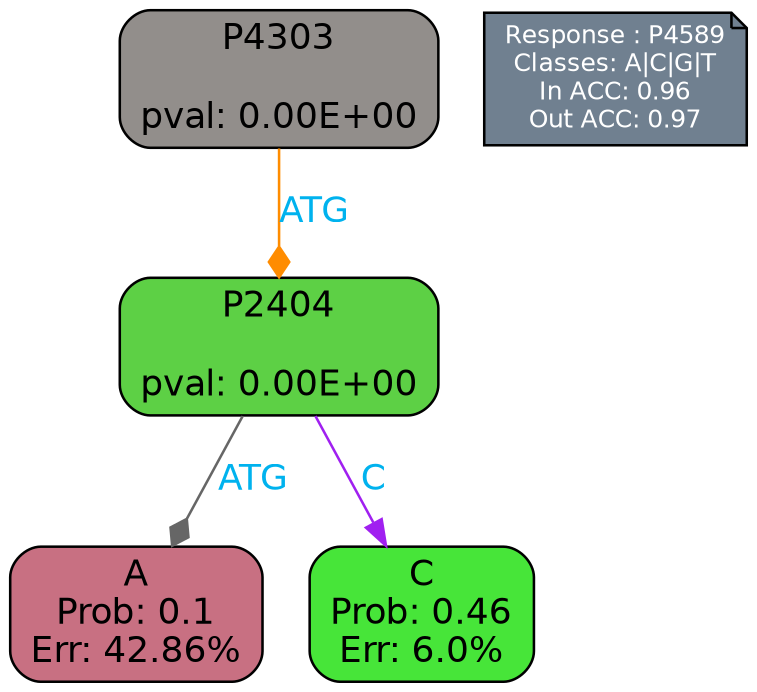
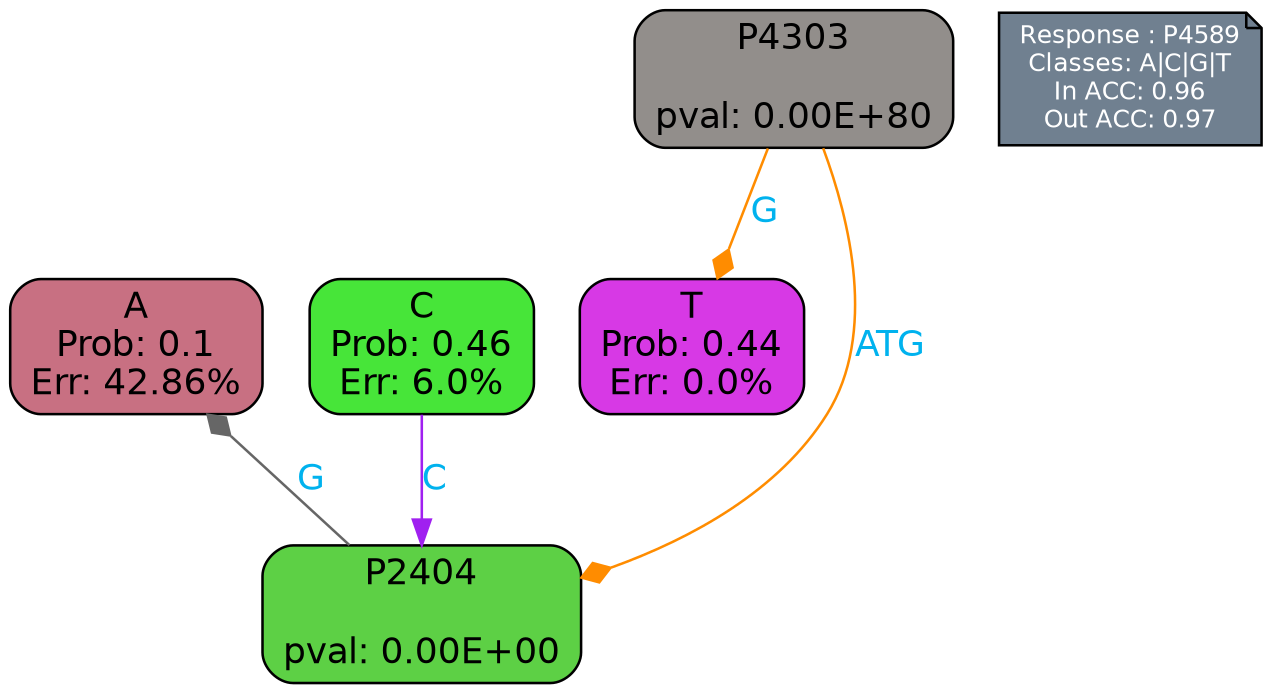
  digraph {
    ranksep=equally
    splines=polylines
    node [color=black fontname=helvetica shape=box style="filled, rounded"]
    edge [arrowhead=diamond color=darkorange fontcolor=deepskyblue2 fontname=helvetica]
    n1 [fillcolor="#c87082" label="A\nProb: 0.1\nErr: 42.86%"]
    n2 [fillcolor="#47e539" label="C\nProb: 0.46\nErr: 6.0%"]
+   n3 [fillcolor="#d739e5" label="T\nProb: 0.44\nErr: 0.0%"]
    n4 [align=left fillcolor=slategray fontcolor=white fontsize=10 label="Response : P4589\nClasses: A|C|G|T\nIn ACC: 0.96\nOut ACC: 0.97\n" shape=note style=filled]
-   n5 [fillcolor="#928e8b" label="P4303\n\npval: 0.00E+00"]
+   n5 [fillcolor="#928e8b" label="P4303\n\npval: 0.00E+80"]
    n6 [fillcolor="#5dd045" label="P2404\n\npval: 0.00E+00"]
    subgraph sub_1 {
      rank=same
      n1
      n2
+     n3
    }
    subgraph sub_2 {
      rank=same
      n4
      n5
    }
+   n5 -> n3 [label=G]
    n5 -> n6 [label=ATG]
-   n6 -> n1 [color=gray40 label=ATG]
-   n6 -> n2 [arrowhead=normal color=purple label=C]
+   n6 -> n1 [color=gray40 label=G]
+   n2 -> n6 [arrowhead=normal color=purple label=C]
  }
